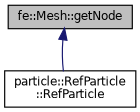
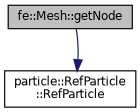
  digraph {
    rankdir=TB
    node [color=black fontname=Helvetica fontsize=10 shape=record style=filled]
    n1 [fillcolor=grey75 fontcolor=black height=0.2 label="fe::Mesh::getNode" width=0.4]
    n2 [fillcolor=white height=0.2 label="particle::RefParticle\l::RefParticle" width=0.4]
-   n1 -> n2 [color=midnightblue dir=back fontname=Helvetica fontsize=10 labelfontname=Helvetica labelfontsize=10 style=solid]
+   n2 -> n1 [color=midnightblue dir=back fontname=Helvetica fontsize=10 labelfontname=Helvetica labelfontsize=10 style=solid]
  }
